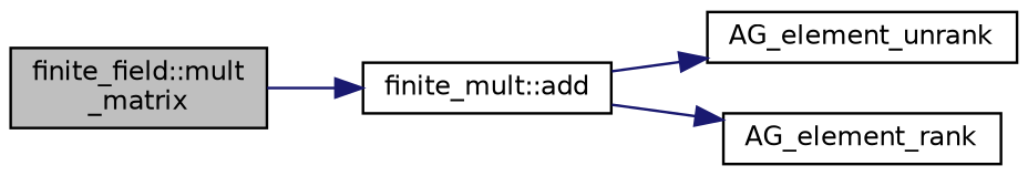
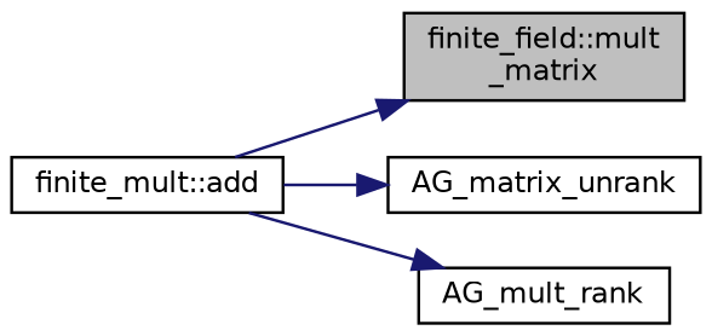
  digraph {
    rankdir=LR
    node [color=black fillcolor=white fontname=Helvetica fontsize=10 shape=record style=filled]
    edge [color=midnightblue fontname=Helvetica fontsize=10 labelfontname=Helvetica labelfontsize=10 style=solid]
    n1 [fillcolor=grey75 fontcolor=black height=0.2 label="finite_field::mult\l_matrix" width=0.4]
    n2 [height=0.2 label="finite_mult::add" width=0.4]
-   n3 [height=0.2 label=AG_element_unrank width=0.4]
-   n4 [height=0.2 label=AG_element_rank width=0.4]
-   n1 -> n2
+   n3 [height=0.2 label=AG_matrix_unrank width=0.4]
+   n4 [height=0.2 label=AG_mult_rank width=0.4]
+   n2 -> n1
    n2 -> n3
    n2 -> n4
  }
